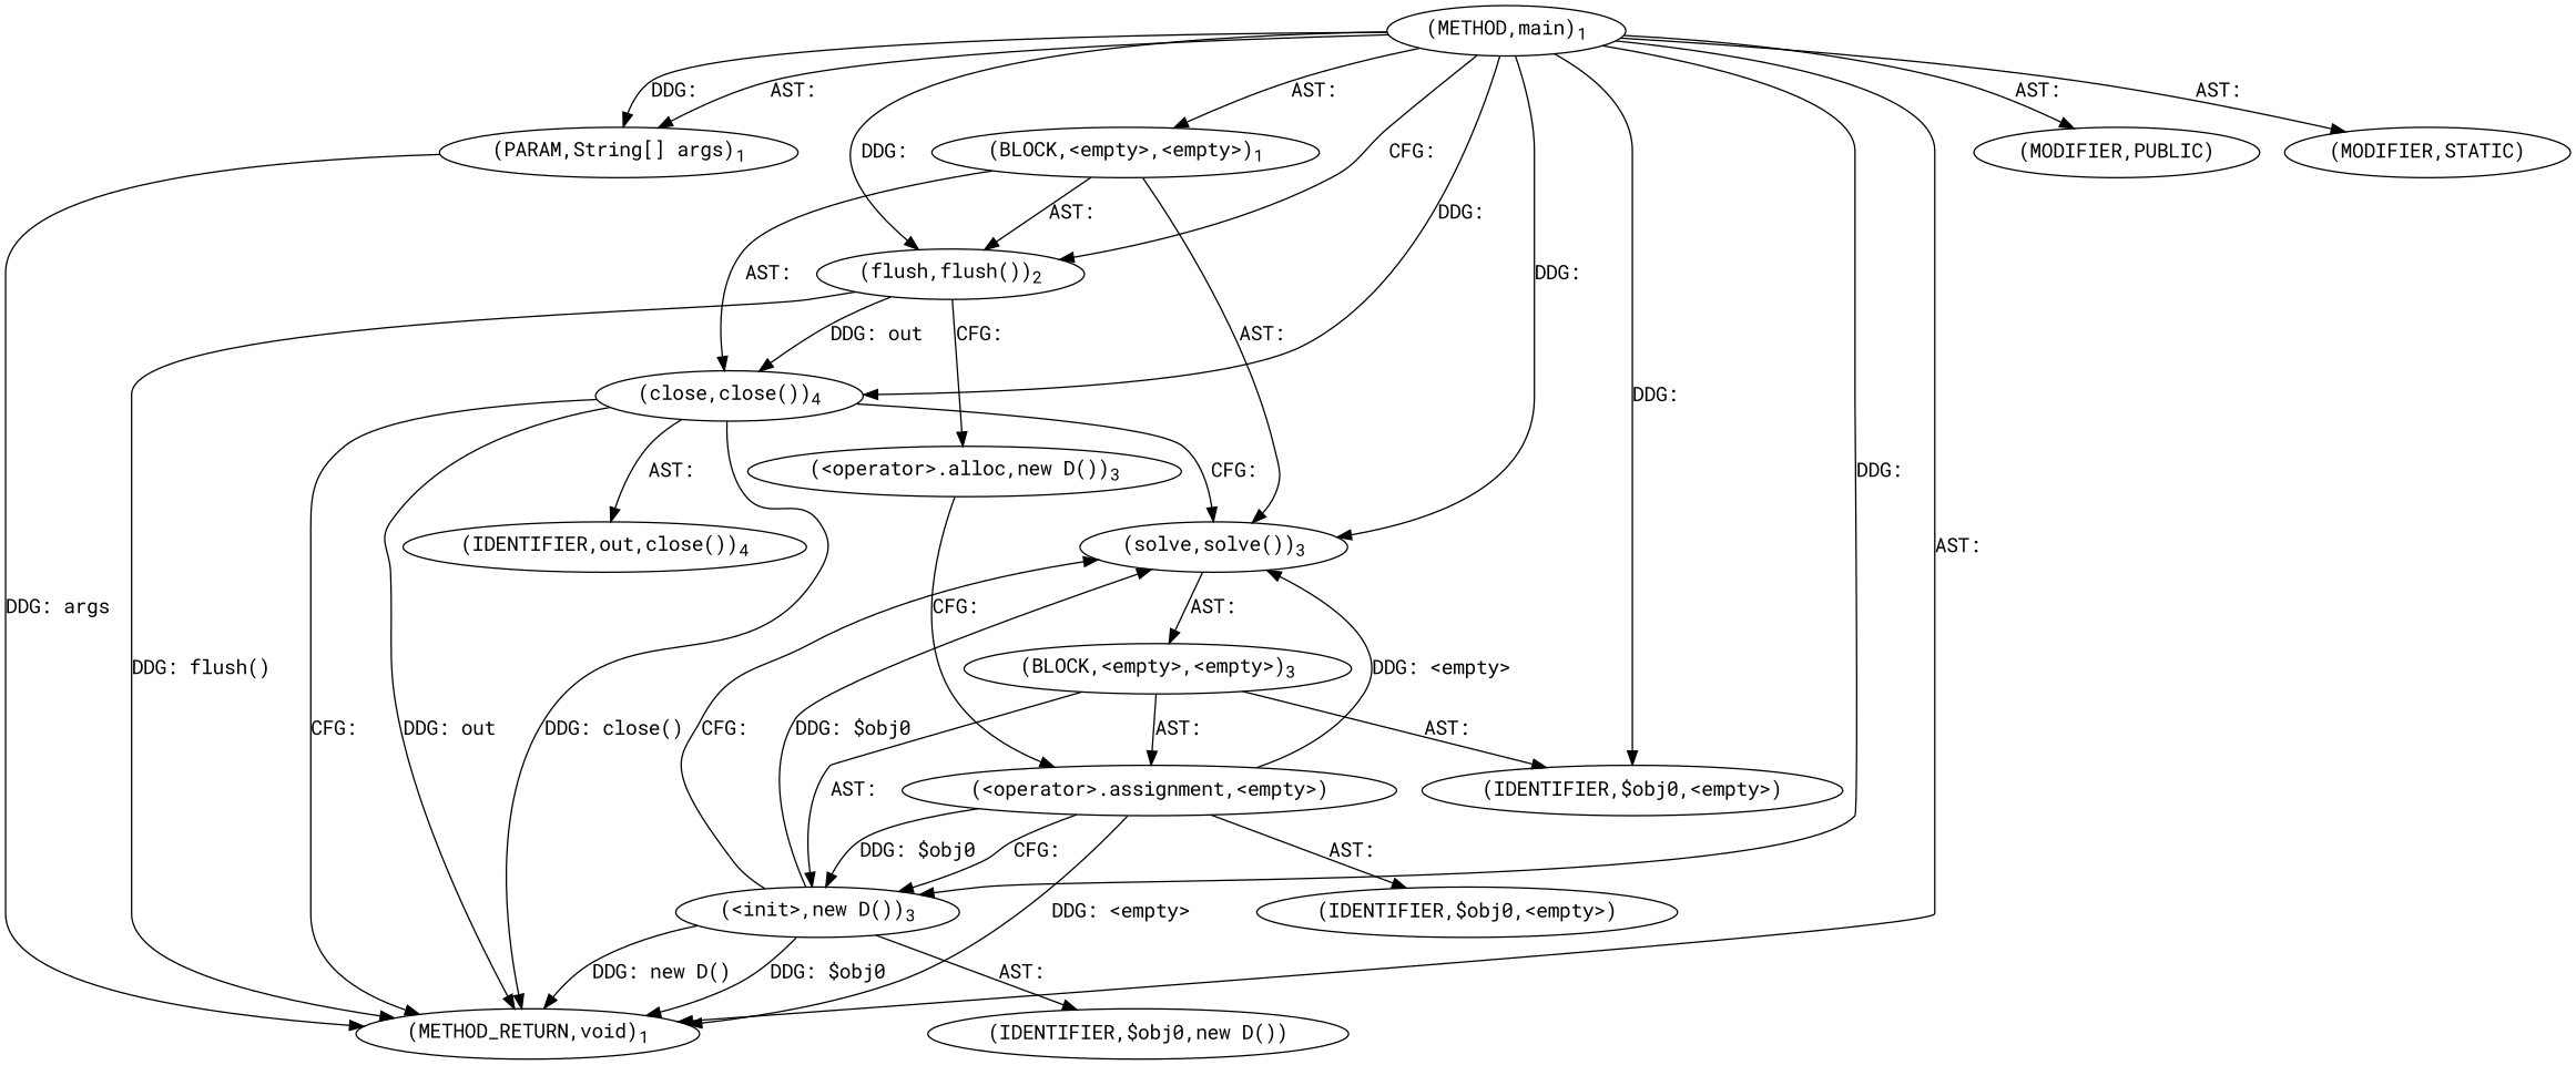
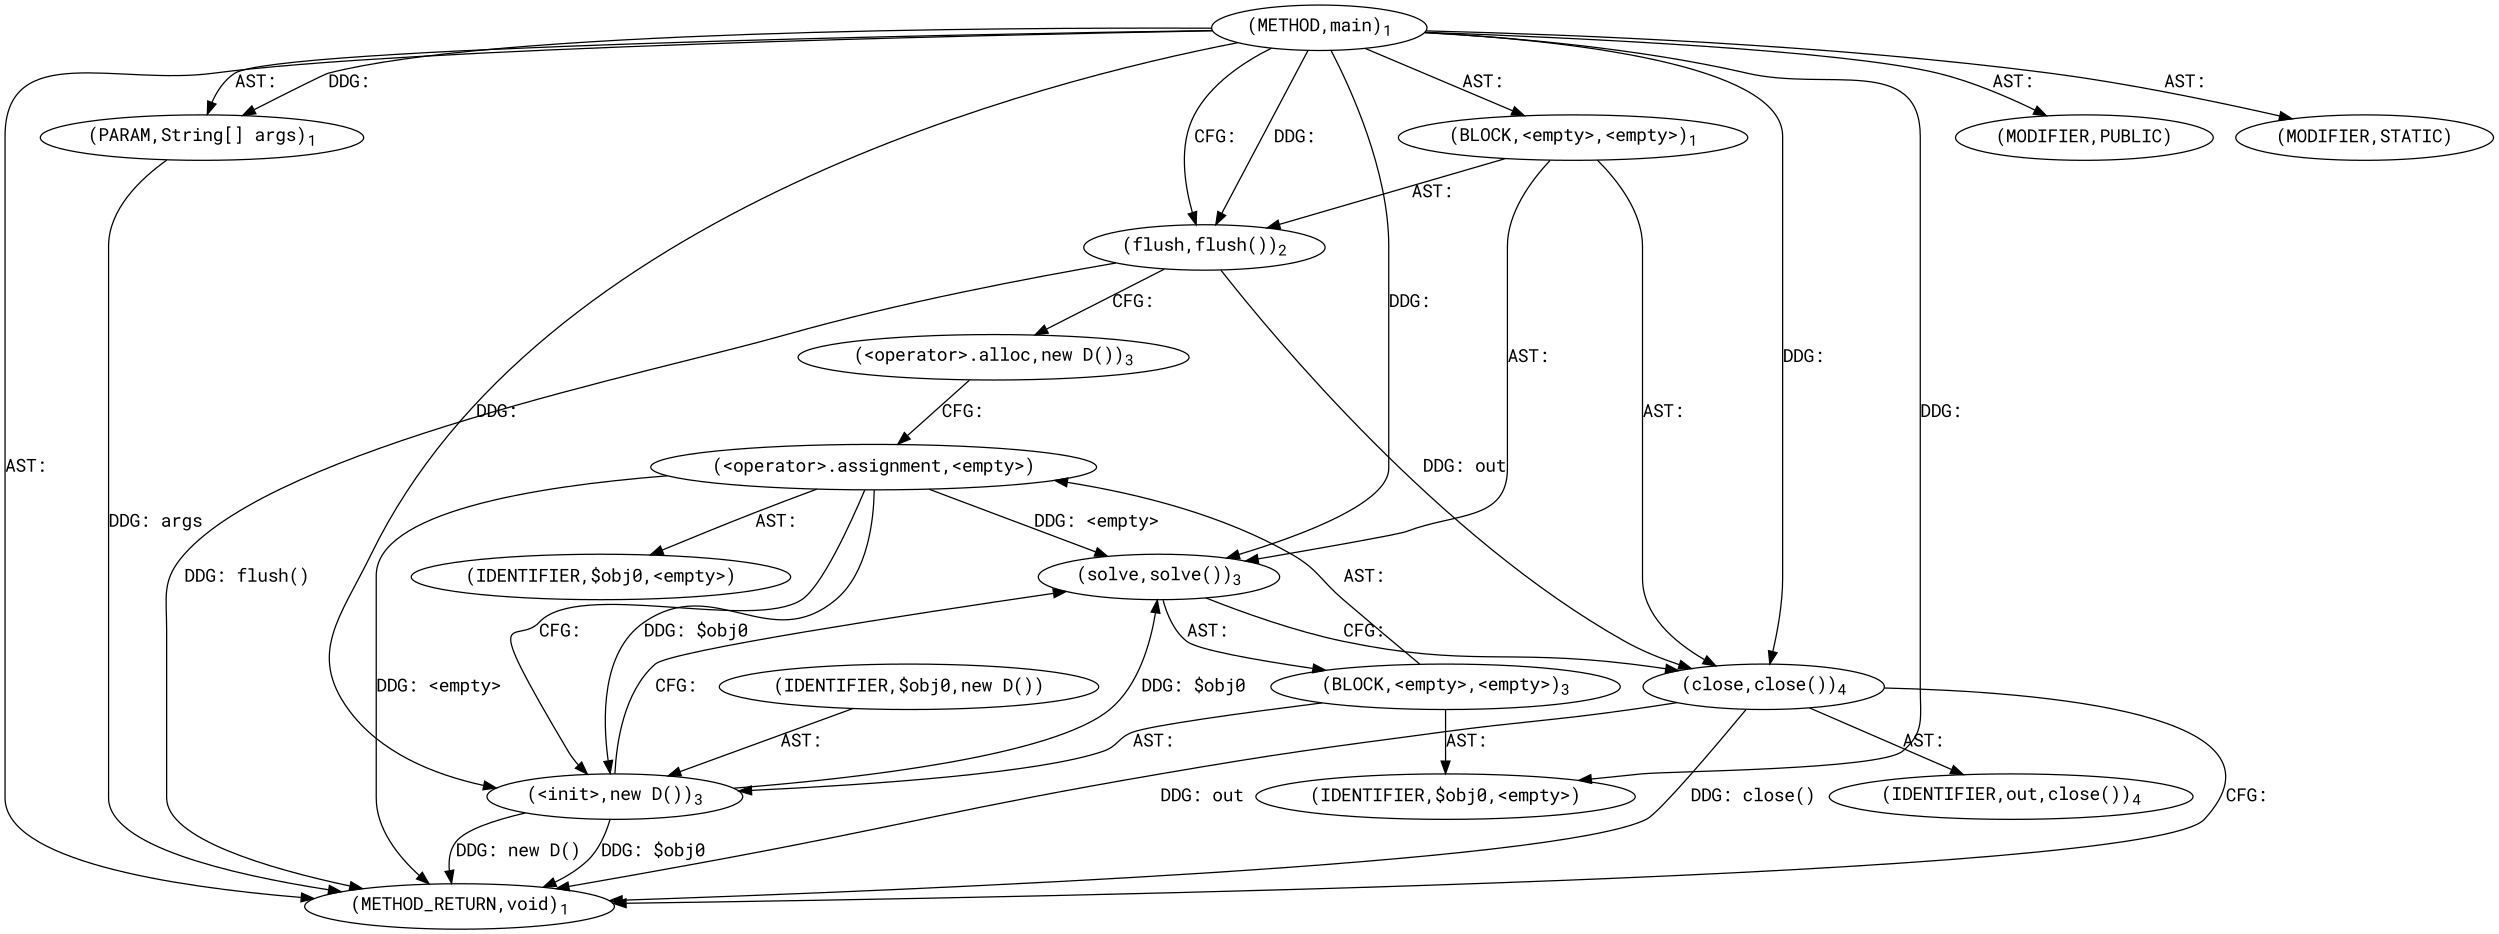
  digraph {
    fontname="Roboto Mono"
    node [fontname="Roboto Mono"]
    edge [fontname="Roboto Mono"]
    n1 [label=<(METHOD,main)<SUB>1</SUB>>]
    n2 [label=<(PARAM,String[] args)<SUB>1</SUB>>]
    n3 [label=<(BLOCK,&lt;empty&gt;,&lt;empty&gt;)<SUB>1</SUB>>]
    n4 [label=<(flush,flush())<SUB>2</SUB>>]
    n5 [label=<(solve,solve())<SUB>3</SUB>>]
    n6 [label=<(&lt;init&gt;,new D())<SUB>3</SUB>>]
    n7 [label=<(IDENTIFIER,$obj0,&lt;empty&gt;)>]
    n8 [label=<(close,close())<SUB>4</SUB>>]
    n9 [label=<(MODIFIER,PUBLIC)>]
    n10 [label=<(MODIFIER,STATIC)>]
    n11 [label=<(METHOD_RETURN,void)<SUB>1</SUB>>]
    n12 [label=<(&lt;operator&gt;.alloc,new D())<SUB>3</SUB>>]
    n13 [label=<(BLOCK,&lt;empty&gt;,&lt;empty&gt;)<SUB>3</SUB>>]
    n14 [label=<(&lt;operator&gt;.assignment,&lt;empty&gt;)>]
    n15 [label=<(IDENTIFIER,$obj0,&lt;empty&gt;)>]
    n16 [label=<(IDENTIFIER,$obj0,new D())>]
    n17 [label=<(IDENTIFIER,out,close())<SUB>4</SUB>>]
    n1 -> n2 [label="AST: "]
    n1 -> n2 [label="DDG: "]
    n1 -> n3 [label="AST: "]
    n1 -> n4 [label="CFG: "]
    n1 -> n4 [label="DDG: "]
    n1 -> n5 [label="DDG: "]
    n1 -> n6 [label="DDG: "]
    n1 -> n7 [label="DDG: "]
    n1 -> n8 [label="DDG: "]
    n1 -> n9 [label="AST: "]
    n1 -> n10 [label="AST: "]
    n1 -> n11 [label="AST: "]
    n2 -> n11 [label="DDG: args"]
    n3 -> n4 [label="AST: "]
    n3 -> n5 [label="AST: "]
    n3 -> n8 [label="AST: "]
    n4 -> n8 [label="DDG: out"]
    n4 -> n11 [label="DDG: flush()"]
    n4 -> n12 [label="CFG: "]
-   n8 -> n5 [label="CFG: "]
+   n5 -> n8 [label="CFG: "]
    n5 -> n13 [label="AST: "]
    n6 -> n5 [label="CFG: "]
    n6 -> n5 [label="DDG: $obj0"]
    n6 -> n11 [label="DDG: $obj0"]
    n6 -> n11 [label="DDG: new D()"]
-   n6 -> n16 [label="AST: "]
+   n16 -> n6 [label="AST: "]
    n8 -> n11 [label="CFG: "]
    n8 -> n11 [label="DDG: out"]
    n8 -> n11 [label="DDG: close()"]
    n8 -> n17 [label="AST: "]
    n12 -> n14 [label="CFG: "]
    n13 -> n6 [label="AST: "]
    n13 -> n7 [label="AST: "]
    n13 -> n14 [label="AST: "]
    n14 -> n5 [label="DDG: &lt;empty&gt;"]
    n14 -> n6 [label="CFG: "]
    n14 -> n6 [label="DDG: $obj0"]
    n14 -> n11 [label="DDG: &lt;empty&gt;"]
    n14 -> n15 [label="AST: "]
  }
